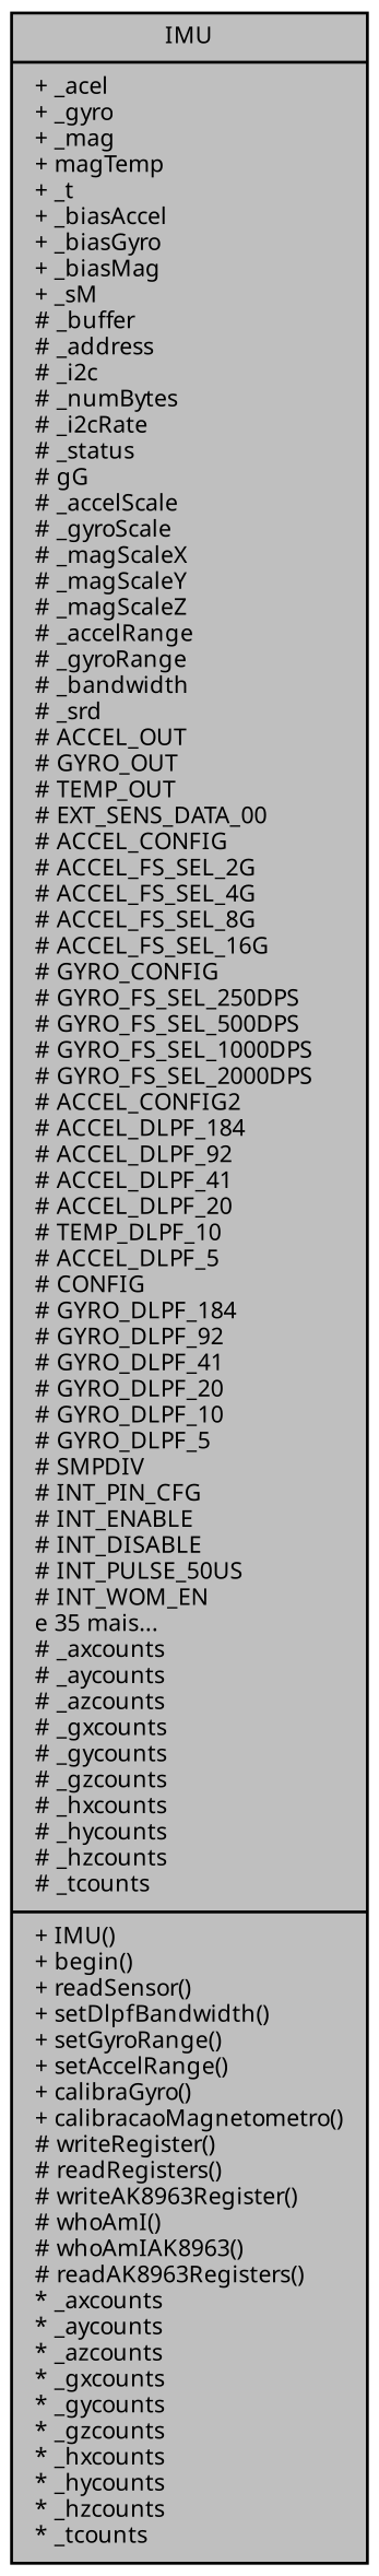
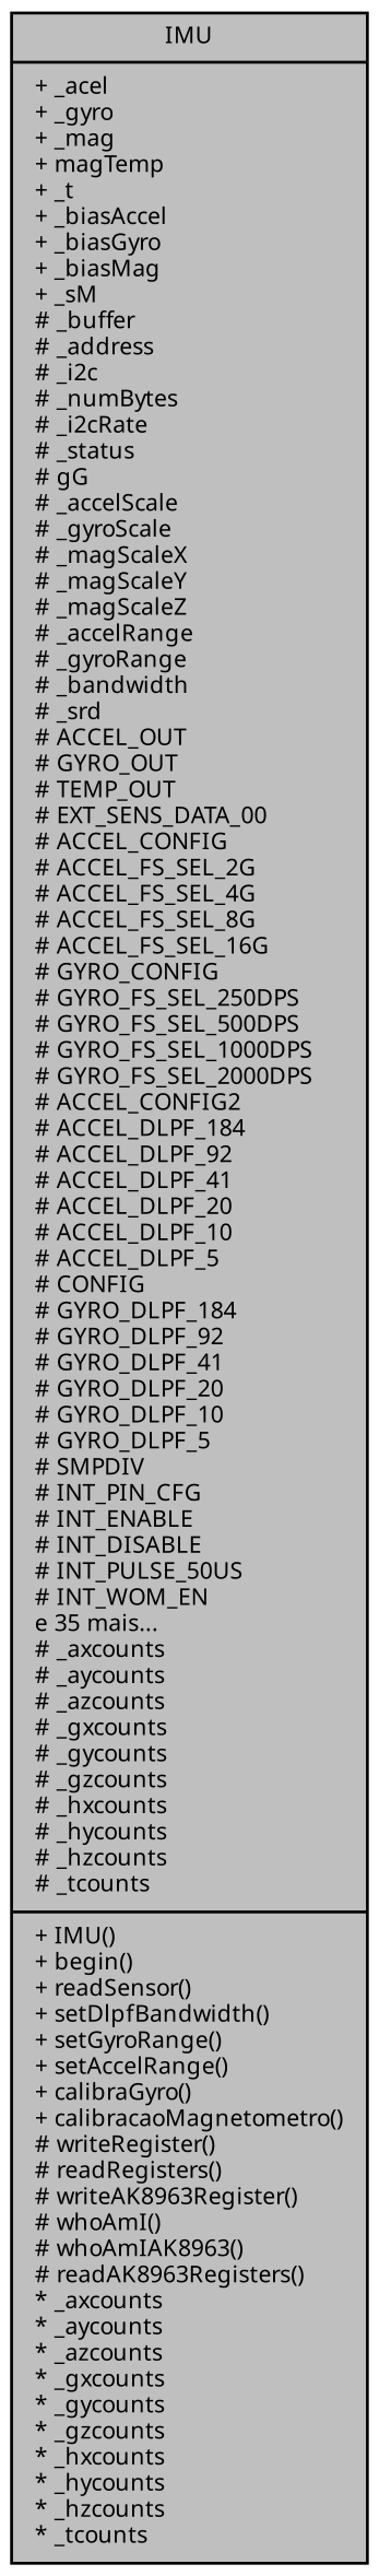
  digraph {
    fontname="Noto Sans"
-   n1 [color=black fillcolor=grey75 fontcolor=black fontname="Noto Sans" fontsize=8 height=0.2 label="{IMU\n|+ _acel\l+ _gyro\l+ _mag\l+ magTemp\l+ _t\l+ _biasAccel\l+ _biasGyro\l+ _biasMag\l+ _sM\l# _buffer\l# _address\l# _i2c\l# _numBytes\l# _i2cRate\l# _status\l# gG\l# _accelScale\l# _gyroScale\l# _magScaleX\l# _magScaleY\l# _magScaleZ\l# _accelRange\l# _gyroRange\l# _bandwidth\l# _srd\l# ACCEL_OUT\l# GYRO_OUT\l# TEMP_OUT\l# EXT_SENS_DATA_00\l# ACCEL_CONFIG\l# ACCEL_FS_SEL_2G\l# ACCEL_FS_SEL_4G\l# ACCEL_FS_SEL_8G\l# ACCEL_FS_SEL_16G\l# GYRO_CONFIG\l# GYRO_FS_SEL_250DPS\l# GYRO_FS_SEL_500DPS\l# GYRO_FS_SEL_1000DPS\l# GYRO_FS_SEL_2000DPS\l# ACCEL_CONFIG2\l# ACCEL_DLPF_184\l# ACCEL_DLPF_92\l# ACCEL_DLPF_41\l# ACCEL_DLPF_20\l# TEMP_DLPF_10\l# ACCEL_DLPF_5\l# CONFIG\l# GYRO_DLPF_184\l# GYRO_DLPF_92\l# GYRO_DLPF_41\l# GYRO_DLPF_20\l# GYRO_DLPF_10\l# GYRO_DLPF_5\l# SMPDIV\l# INT_PIN_CFG\l# INT_ENABLE\l# INT_DISABLE\l# INT_PULSE_50US\l# INT_WOM_EN\le 35 mais...\l# _axcounts\l# _aycounts\l# _azcounts\l# _gxcounts\l# _gycounts\l# _gzcounts\l# _hxcounts\l# _hycounts\l# _hzcounts\l# _tcounts\l|+ IMU()\l+ begin()\l+ readSensor()\l+ setDlpfBandwidth()\l+ setGyroRange()\l+ setAccelRange()\l+ calibraGyro()\l+ calibracaoMagnetometro()\l# writeRegister()\l# readRegisters()\l# writeAK8963Register()\l# whoAmI()\l# whoAmIAK8963()\l# readAK8963Registers()\l* _axcounts\l* _aycounts\l* _azcounts\l* _gxcounts\l* _gycounts\l* _gzcounts\l* _hxcounts\l* _hycounts\l* _hzcounts\l* _tcounts\l}" shape=record style=filled width=0.4]
+   n1 [color=black fillcolor=grey75 fontcolor=black fontname="Noto Sans" fontsize=8 height=0.2 label="{IMU\n|+ _acel\l+ _gyro\l+ _mag\l+ magTemp\l+ _t\l+ _biasAccel\l+ _biasGyro\l+ _biasMag\l+ _sM\l# _buffer\l# _address\l# _i2c\l# _numBytes\l# _i2cRate\l# _status\l# gG\l# _accelScale\l# _gyroScale\l# _magScaleX\l# _magScaleY\l# _magScaleZ\l# _accelRange\l# _gyroRange\l# _bandwidth\l# _srd\l# ACCEL_OUT\l# GYRO_OUT\l# TEMP_OUT\l# EXT_SENS_DATA_00\l# ACCEL_CONFIG\l# ACCEL_FS_SEL_2G\l# ACCEL_FS_SEL_4G\l# ACCEL_FS_SEL_8G\l# ACCEL_FS_SEL_16G\l# GYRO_CONFIG\l# GYRO_FS_SEL_250DPS\l# GYRO_FS_SEL_500DPS\l# GYRO_FS_SEL_1000DPS\l# GYRO_FS_SEL_2000DPS\l# ACCEL_CONFIG2\l# ACCEL_DLPF_184\l# ACCEL_DLPF_92\l# ACCEL_DLPF_41\l# ACCEL_DLPF_20\l# ACCEL_DLPF_10\l# ACCEL_DLPF_5\l# CONFIG\l# GYRO_DLPF_184\l# GYRO_DLPF_92\l# GYRO_DLPF_41\l# GYRO_DLPF_20\l# GYRO_DLPF_10\l# GYRO_DLPF_5\l# SMPDIV\l# INT_PIN_CFG\l# INT_ENABLE\l# INT_DISABLE\l# INT_PULSE_50US\l# INT_WOM_EN\le 35 mais...\l# _axcounts\l# _aycounts\l# _azcounts\l# _gxcounts\l# _gycounts\l# _gzcounts\l# _hxcounts\l# _hycounts\l# _hzcounts\l# _tcounts\l|+ IMU()\l+ begin()\l+ readSensor()\l+ setDlpfBandwidth()\l+ setGyroRange()\l+ setAccelRange()\l+ calibraGyro()\l+ calibracaoMagnetometro()\l# writeRegister()\l# readRegisters()\l# writeAK8963Register()\l# whoAmI()\l# whoAmIAK8963()\l# readAK8963Registers()\l* _axcounts\l* _aycounts\l* _azcounts\l* _gxcounts\l* _gycounts\l* _gzcounts\l* _hxcounts\l* _hycounts\l* _hzcounts\l* _tcounts\l}" shape=record style=filled width=0.4]
  }
